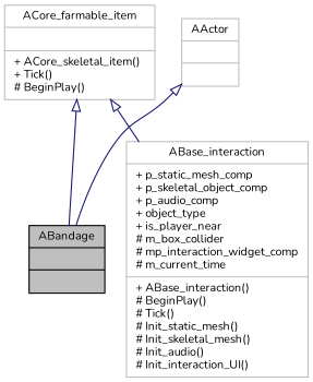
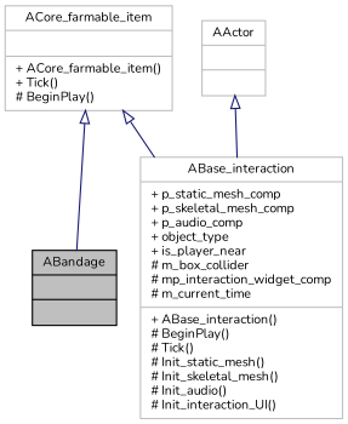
  digraph {
    fontname=Nunito
    node [color=grey75 fillcolor=white fontname=Nunito fontsize=10 shape=record style=filled]
    edge [arrowtail=onormal color=midnightblue dir=back fontname=Nunito fontsize=10 labelfontname=Helvetica labelfontsize=10 style=solid]
    n1 [color=black fillcolor=grey75 fontcolor=black height=0.2 label="{ABandage\n||}" width=0.4]
-   n2 [height=0.2 label="{ACore_farmable_item\n||+ ACore_skeletal_item()\l+ Tick()\l# BeginPlay()\l}" width=0.4]
-   n3 [height=0.2 label="{ABase_interaction\n|+ p_static_mesh_comp\l+ p_skeletal_object_comp\l+ p_audio_comp\l+ object_type\l+ is_player_near\l# m_box_collider\l# mp_interaction_widget_comp\l# m_current_time\l|+ ABase_interaction()\l# BeginPlay()\l# Tick()\l# Init_static_mesh()\l# Init_skeletal_mesh()\l# Init_audio()\l# Init_interaction_UI()\l}" width=0.4]
+   n2 [height=0.2 label="{ACore_farmable_item\n||+ ACore_farmable_item()\l+ Tick()\l# BeginPlay()\l}" width=0.4]
+   n3 [height=0.2 label="{ABase_interaction\n|+ p_static_mesh_comp\l+ p_skeletal_mesh_comp\l+ p_audio_comp\l+ object_type\l+ is_player_near\l# m_box_collider\l# mp_interaction_widget_comp\l# m_current_time\l|+ ABase_interaction()\l# BeginPlay()\l# Tick()\l# Init_static_mesh()\l# Init_skeletal_mesh()\l# Init_audio()\l# Init_interaction_UI()\l}" width=0.4]
    n4 [height=0.2 label="{AActor\n||}" width=0.4]
    n2 -> n1
    n2 -> n3
-   n4 -> n1
+   n4 -> n3
  }
